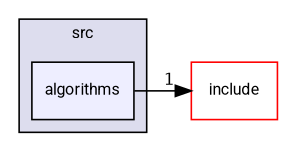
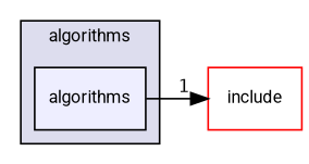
  digraph {
    compound=true
    rankdir=LR
    fontname=Roboto
    node [fontname=Roboto fontsize=10 shape=box style=filled]
    n1 [fillcolor="#eeeeff" label=algorithms pencolor=black]
    n2 [color=red fillcolor=white label=include]
    subgraph cluster_1 {
      bgcolor="#ddddee"
      fontsize=10
-     label=src
+     label=algorithms
      pencolor=black
      n1
    }
    n1 -> n2 [headlabel=1 labeldistance=1.5 labelfontname=Helvetica labelfontsize=10 fontname=Roboto]
  }
